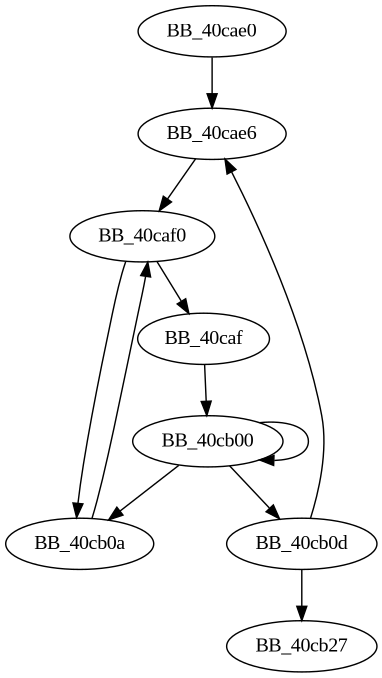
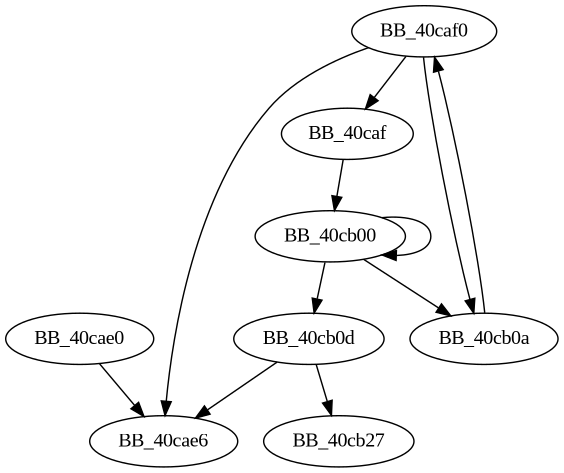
  digraph {
    fontname="Liberation Serif"
    node [fontname="Liberation Serif"]
    edge [fontname="Liberation Serif"]
    BB_40cae0
    BB_40cae6
    BB_40caf0
    n4 [label=BB_40caf]
    BB_40cb0a
    BB_40cb00
    BB_40cb0d
    BB_40cb27
    BB_40cae0 -> BB_40cae6
-   BB_40cae6 -> BB_40caf0
+   BB_40caf0 -> BB_40cae6
    BB_40caf0 -> n4
    BB_40caf0 -> BB_40cb0a
    n4 -> BB_40cb00
    BB_40cb0a -> BB_40caf0
    BB_40cb00 -> BB_40cb0a
    BB_40cb00 -> BB_40cb00
    BB_40cb00 -> BB_40cb0d
    BB_40cb0d -> BB_40cae6
    BB_40cb0d -> BB_40cb27
  }
